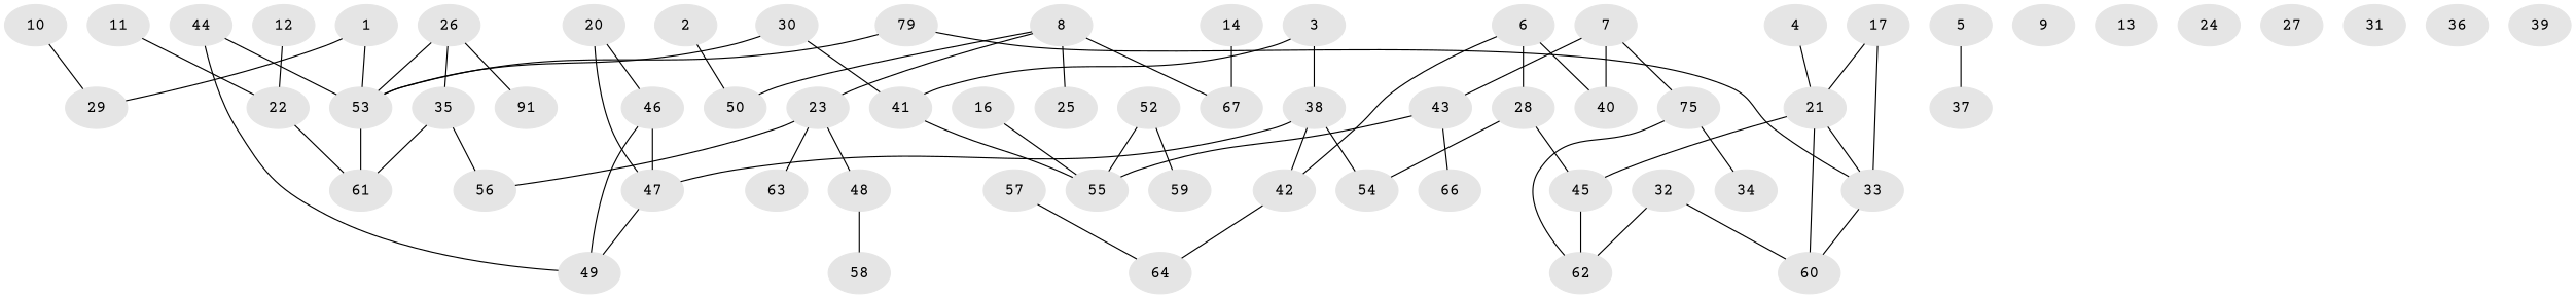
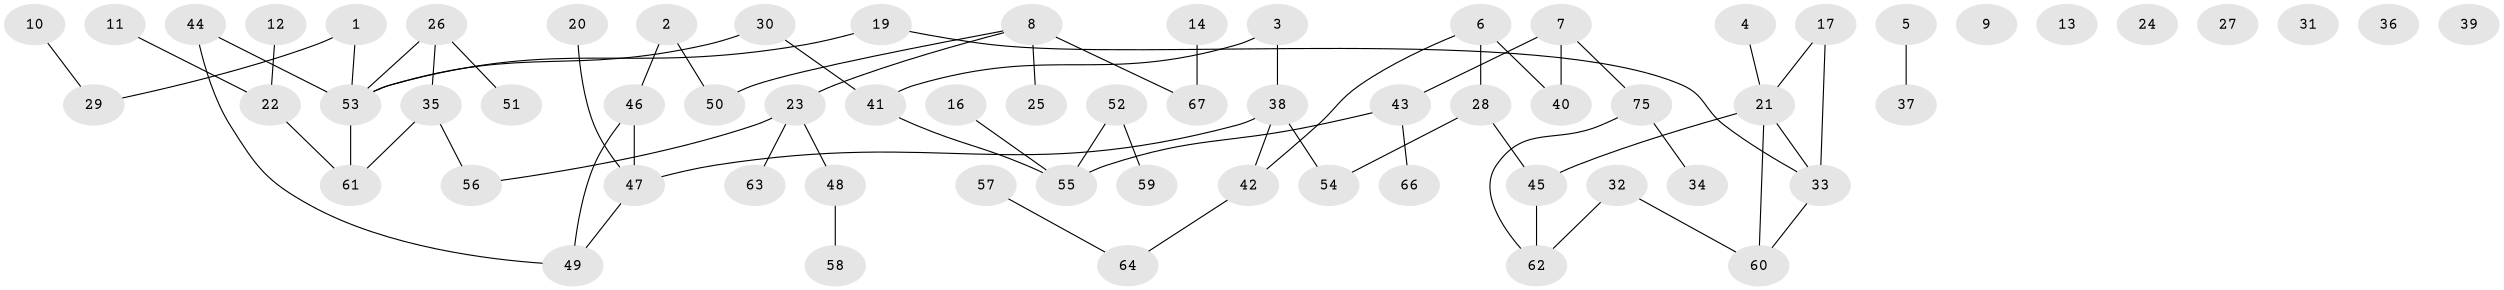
  graph {
    fontname="Courier Prime"
    node [color=gray90 fontname="Courier Prime" style=filled]
    edge [fontname="Courier Prime"]
    1
    29
    53
    61
    2
    46
    50
    47
    49
    3
    38
    41
    42
    54
    55
    4
    21
    33
    45
    60
    5
    37
    6
    28
    40
    64
    7
    n28 [label=75]
    43
    34
    62
    66
    8
    23
    25
    67
    48
    56
    63
    9
    10
    11
    22
    12
    13
    14
    16
    17
-   19 [label=79]
+   19
    20
    58
    24
    26
    35
-   51 [label=91]
+   51
    27
    30
    31
    32
    36
    39
    44
    52
    59
    57
    1 -- 29
    1 -- 53
    53 -- 61
-   20 -- 46
+   2 -- 46
    2 -- 50
    46 -- 47
    46 -- 49
    47 -- 49
    3 -- 38
    3 -- 41
    38 -- 47
    38 -- 42
    38 -- 54
    41 -- 55
    42 -- 64
    4 -- 21
    21 -- 33
    21 -- 45
    21 -- 60
    33 -- 60
    45 -- 62
    5 -- 37
    6 -- 42
    6 -- 28
    6 -- 40
    28 -- 54
    28 -- 45
    7 -- 40
    7 -- n28
    7 -- 43
    n28 -- 34
    n28 -- 62
    43 -- 55
    43 -- 66
    8 -- 50
    8 -- 23
    8 -- 25
    8 -- 67
    23 -- 48
    23 -- 56
    23 -- 63
    48 -- 58
    10 -- 29
    11 -- 22
    22 -- 61
    12 -- 22
    14 -- 67
    16 -- 55
    17 -- 21
    17 -- 33
    19 -- 53
    19 -- 33
    20 -- 47
    26 -- 53
    26 -- 35
    26 -- 51
    35 -- 61
    35 -- 56
    30 -- 53
    30 -- 41
    32 -- 60
    32 -- 62
    44 -- 53
    44 -- 49
    52 -- 55
    52 -- 59
    57 -- 64
  }
